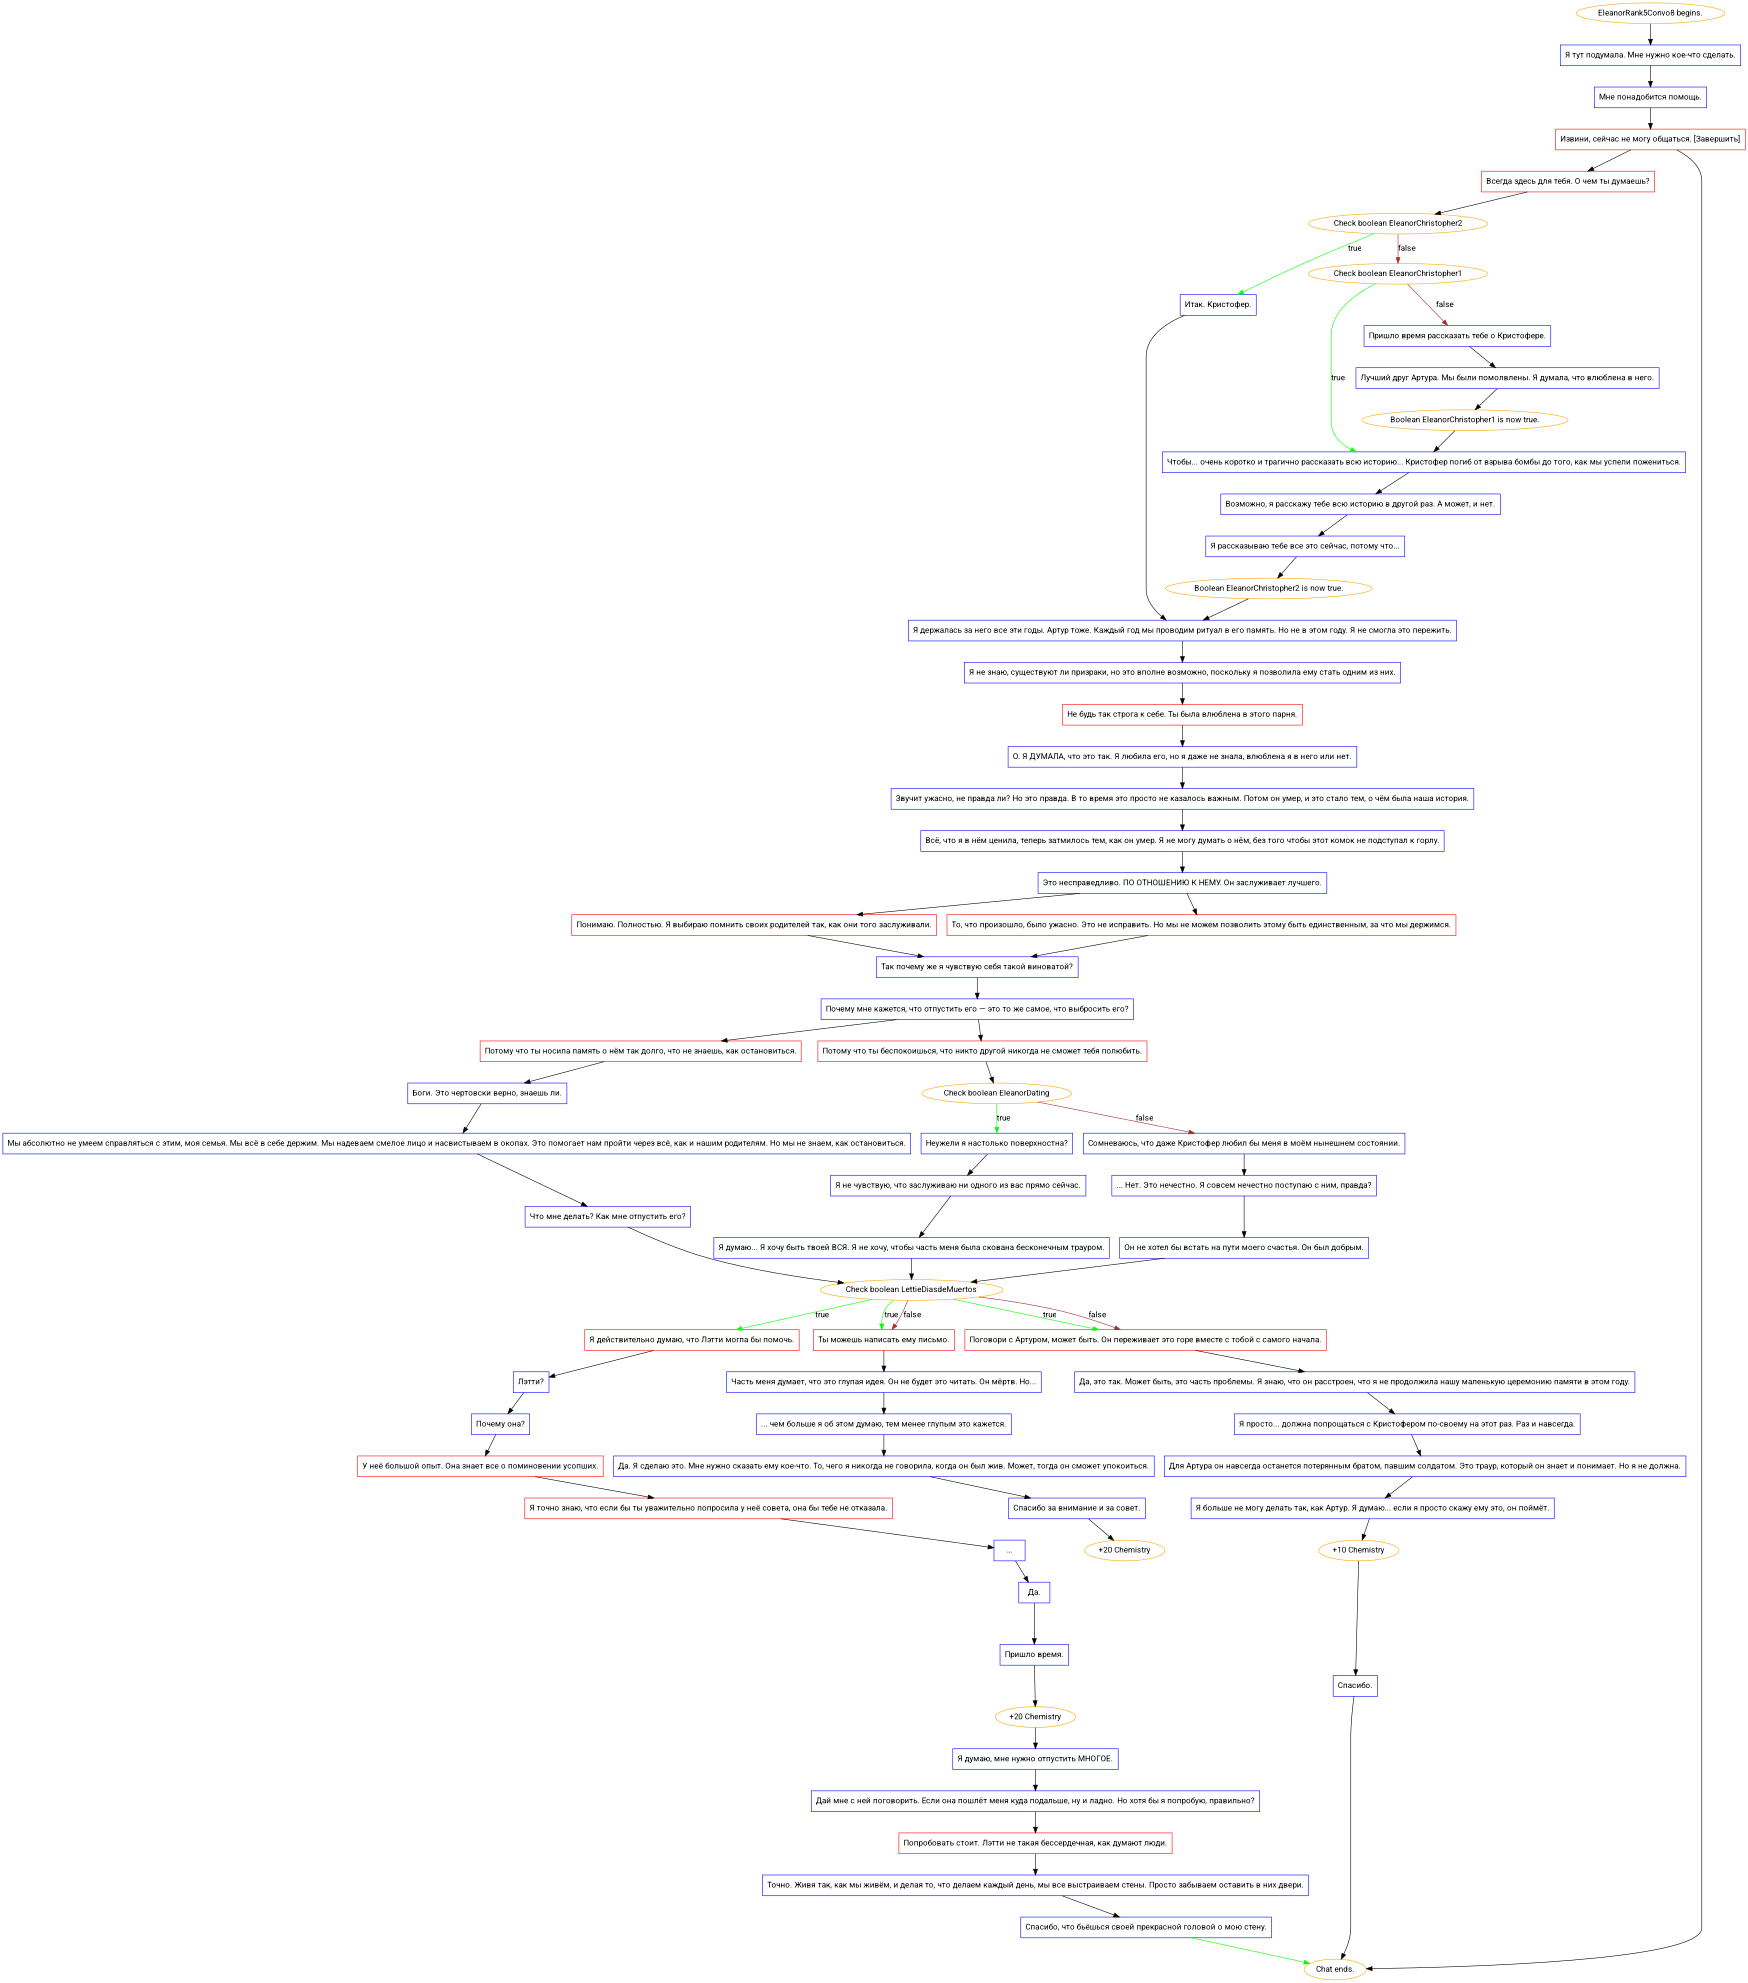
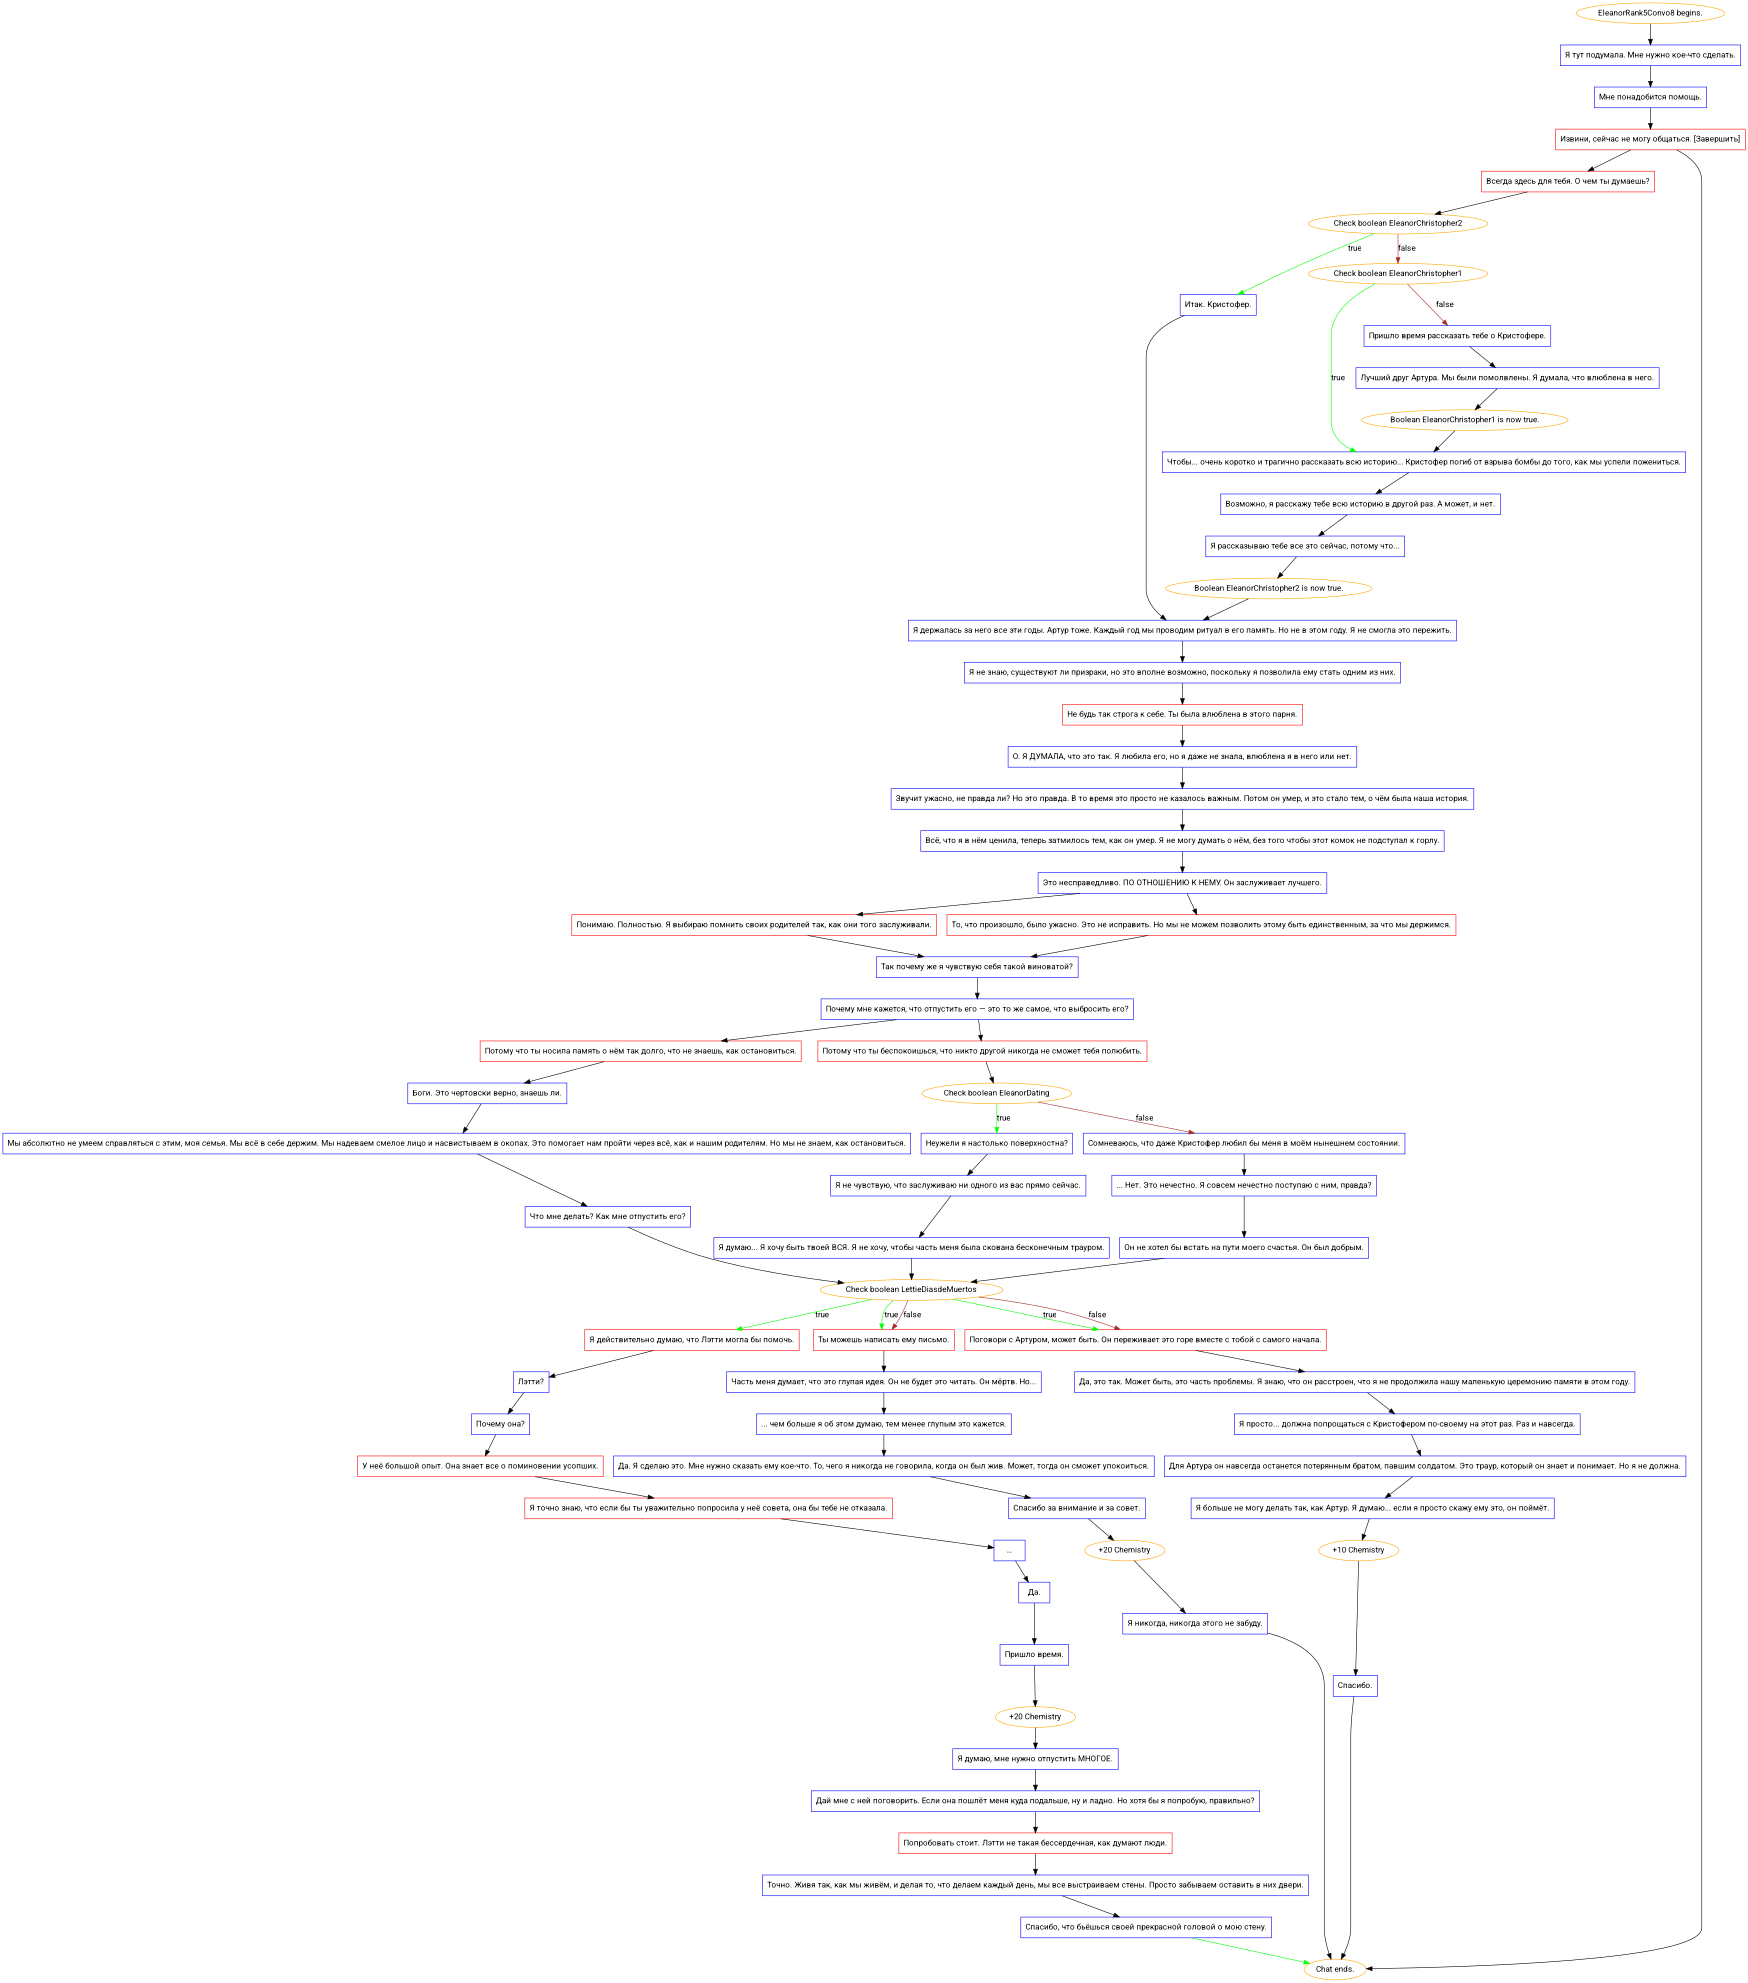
  digraph {
    fontname=Roboto
    node [color=blue fontname=Roboto shape=box]
    edge [fontname=Roboto]
    "EleanorRank5Convo8 begins." [color=orange shape=""]
    n2 [label="Я тут подумала. Мне нужно кое-что сделать."]
    n3 [label="Мне понадобится помощь."]
    n4 [color=red label="Извини, сейчас не могу общаться. [Завершить]"]
    n5 [color=red label="Всегда здесь для тебя. О чем ты думаешь?"]
    n6 [color=orange label="Check boolean EleanorChristopher2" shape=""]
    "Chat ends." [color=orange shape=""]
    n8 [label="Итак. Кристофер."]
    n9 [color=orange label="Check boolean EleanorChristopher1" shape=""]
    n10 [label="Я держалась за него все эти годы. Артур тоже. Каждый год мы проводим ритуал в его память. Но не в этом году. Я не смогла это пережить."]
    n11 [label="Чтобы... очень коротко и трагично рассказать всю историю... Кристофер погиб от взрыва бомбы до того, как мы успели пожениться."]
    n12 [label="Пришло время рассказать тебе о Кристофере."]
    n13 [label="Я не знаю, существуют ли призраки, но это вполне возможно, поскольку я позволила ему стать одним из них."]
    n14 [label="Возможно, я расскажу тебе всю историю в другой раз. А может, и нет."]
    n15 [label="Лучший друг Артура. Мы были помолвлены. Я думала, что влюблена в него."]
    n16 [color=red label="Не будь так строга к себе. Ты была влюблена в этого парня."]
    n17 [label="Я рассказываю тебе все это сейчас, потому что..."]
    n18 [color=orange label="Boolean EleanorChristopher1 is now true." shape=""]
    n19 [label="О. Я ДУМАЛА, что это так. Я любила его, но я даже не знала, влюблена я в него или нет."]
    n20 [color=orange label="Boolean EleanorChristopher2 is now true." shape=""]
    n21 [label="Звучит ужасно, не правда ли? Но это правда. В то время это просто не казалось важным. Потом он умер, и это стало тем, о чём была наша история."]
    n22 [label="Всё, что я в нём ценила, теперь затмилось тем, как он умер. Я не могу думать о нём, без того чтобы этот комок не подступал к горлу."]
    n23 [label="Это несправедливо. ПО ОТНОШЕНИЮ К НЕМУ. Он заслуживает лучшего."]
    n24 [color=red label="Понимаю. Полностью. Я выбираю помнить своих родителей так, как они того заслуживали."]
    n25 [color=red label="То, что произошло, было ужасно. Это не исправить. Но мы не можем позволить этому быть единственным, за что мы держимся."]
    n26 [label="Так почему же я чувствую себя такой виноватой?"]
    n27 [label="Почему мне кажется, что отпустить его — это то же самое, что выбросить его?"]
    n28 [color=red label="Потому что ты носила память о нём так долго, что не знаешь, как остановиться."]
    n29 [color=red label="Потому что ты беспокоишься, что никто другой никогда не сможет тебя полюбить."]
    n30 [label="Боги. Это чертовски верно, знаешь ли."]
    n31 [color=orange label="Check boolean EleanorDating" shape=""]
    n32 [label="Мы абсолютно не умеем справляться с этим, моя семья. Мы всё в себе держим. Мы надеваем смелое лицо и насвистываем в окопах. Это помогает нам пройти через всё, как и нашим родителям. Но мы не знаем, как остановиться."]
    n33 [label="Неужели я настолько поверхностна?"]
    n34 [label="Сомневаюсь, что даже Кристофер любил бы меня в моём нынешнем состоянии."]
    n35 [label="Что мне делать? Как мне отпустить его?"]
    n36 [label="Я не чувствую, что заслуживаю ни одного из вас прямо сейчас."]
    n37 [label="... Нет. Это нечестно. Я совсем нечестно поступаю с ним, правда?"]
    n38 [color=orange label="Check boolean LettieDiasdeMuertos" shape=""]
    n39 [label="Я думаю... Я хочу быть твоей ВСЯ. Я не хочу, чтобы часть меня была скована бесконечным трауром."]
    n40 [label="Он не хотел бы встать на пути моего счастья. Он был добрым."]
    n41 [color=red label="Я действительно думаю, что Лэтти могла бы помочь."]
    n42 [color=red label="Ты можешь написать ему письмо."]
    n43 [color=red label="Поговори с Артуром, может быть. Он переживает это горе вместе с тобой с самого начала."]
    n44 [label="Лэтти?"]
    n45 [label="Часть меня думает, что это глупая идея. Он не будет это читать. Он мёртв. Но..."]
    n46 [label="Да, это так. Может быть, это часть проблемы. Я знаю, что он расстроен, что я не продолжила нашу маленькую церемонию памяти в этом году."]
    n47 [label="Почему она?"]
    n48 [label="... чем больше я об этом думаю, тем менее глупым это кажется."]
    n49 [label="Я просто... должна попрощаться с Кристофером по-своему на этот раз. Раз и навсегда."]
    n50 [color=red label="У неё большой опыт. Она знает все о поминовении усопших."]
    n51 [label="Да. Я сделаю это. Мне нужно сказать ему кое-что. То, чего я никогда не говорила, когда он был жив. Может, тогда он сможет упокоиться."]
    n52 [label="Для Артура он навсегда останется потерянным братом, павшим солдатом. Это траур, который он знает и понимает. Но я не должна."]
    n53 [color=red label="Я точно знаю, что если бы ты уважительно попросила у неё совета, она бы тебе не отказала."]
    n54 [label="Спасибо за внимание и за совет."]
    n55 [label="Я больше не могу делать так, как Артур. Я думаю... если я просто скажу ему это, он поймёт."]
    n56 [label="…"]
    n57 [color=orange label="+20 Chemistry" shape=""]
    n58 [color=orange label="+10 Chemistry" shape=""]
    n59 [label="Да."]
+   n60 [label="Я никогда, никогда этого не забуду."]
    n61 [label="Спасибо."]
    n62 [label="Пришло время."]
    n63 [color=orange label="+20 Chemistry" shape=""]
    n64 [label="Я думаю, мне нужно отпустить МНОГОЕ."]
    n65 [label="Дай мне с ней поговорить. Если она пошлёт меня куда подальше, ну и ладно. Но хотя бы я попробую, правильно?"]
    n66 [color=red label="Попробовать стоит. Лэтти не такая бессердечная, как думают люди."]
    n67 [label="Точно. Живя так, как мы живём, и делая то, что делаем каждый день, мы все выстраиваем стены. Просто забываем оставить в них двери."]
    n68 [label="Спасибо, что бьёшься своей прекрасной головой о мою стену."]
    "EleanorRank5Convo8 begins." -> n2
    n2 -> n3
    n3 -> n4
    n4 -> n5
    n4 -> "Chat ends."
    n5 -> n6
    n6 -> n8 [color=green label=true]
    n6 -> n9 [color=brown label=false]
    n8 -> n10
    n9 -> n11 [color=green label=true]
    n9 -> n12 [color=brown label=false]
    n10 -> n13
    n11 -> n14
    n12 -> n15
    n13 -> n16
    n14 -> n17
    n15 -> n18
    n16 -> n19
    n17 -> n20
    n18 -> n11
    n19 -> n21
    n20 -> n10
    n21 -> n22
    n22 -> n23
    n23 -> n24
    n23 -> n25
    n24 -> n26
    n25 -> n26
    n26 -> n27
    n27 -> n28
    n27 -> n29
    n28 -> n30
    n29 -> n31
    n30 -> n32
    n31 -> n33 [color=green label=true]
    n31 -> n34 [color=brown label=false]
    n32 -> n35
    n33 -> n36
    n34 -> n37
    n35 -> n38
    n36 -> n39
    n37 -> n40
    n38 -> n41 [color=green label=true]
    n38 -> n42 [color=green label=true]
    n38 -> n42 [color=brown label=false]
    n38 -> n43 [color=green label=true]
    n38 -> n43 [color=brown label=false]
    n39 -> n38
    n40 -> n38
    n41 -> n44
    n42 -> n45
    n43 -> n46
    n44 -> n47
    n45 -> n48
    n46 -> n49
    n47 -> n50
    n48 -> n51
    n49 -> n52
    n50 -> n53
    n51 -> n54
    n52 -> n55
    n53 -> n56
    n54 -> n57
    n55 -> n58
    n56 -> n59
+   n57 -> n60
    n58 -> n61
    n59 -> n62
+   n60 -> "Chat ends."
    n61 -> "Chat ends."
    n62 -> n63
    n63 -> n64
    n64 -> n65
    n65 -> n66
    n66 -> n67
    n67 -> n68
    n68 -> "Chat ends." [color=green]
  }
